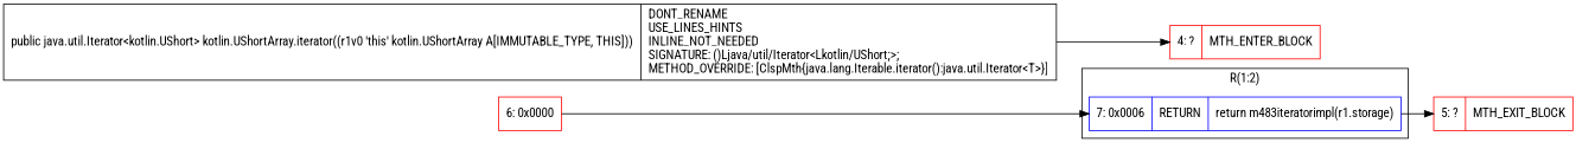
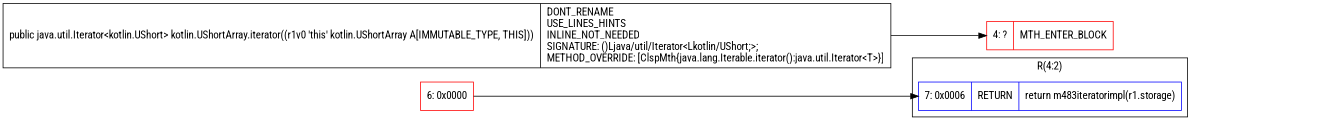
  digraph {
    fontname="Roboto Condensed"
    rankdir=LR
    node [color=red fontname="Roboto Condensed" shape=record]
    edge [fontname="Roboto Condensed"]
    n1 [color=blue label="{7\:\ 0x0006|RETURN\l|return m483iteratorimpl(r1.storage)\l}"]
-   n2 [label="{5\:\ ?|MTH_EXIT_BLOCK\l}"]
    n3 [label="{4\:\ ?|MTH_ENTER_BLOCK\l}"]
    n4 [label="{6\:\ 0x0000}"]
    n5 [label="{public java.util.Iterator\<kotlin.UShort\> kotlin.UShortArray.iterator((r1v0 'this' kotlin.UShortArray A[IMMUTABLE_TYPE, THIS]))  | DONT_RENAME\lUSE_LINES_HINTS\lINLINE_NOT_NEEDED\lSIGNATURE: ()Ljava\/util\/Iterator\<Lkotlin\/UShort;\>;\lMETHOD_OVERRIDE: [ClspMth\{java.lang.Iterable.iterator():java.util.Iterator\<T\>\}]\l}" color=""]
    subgraph cluster_1 {
-     label="R(1:2)"
+     label="R(4:2)"
      n1
    }
-   n1 -> n2
    n4 -> n1
    n5 -> n3
  }
